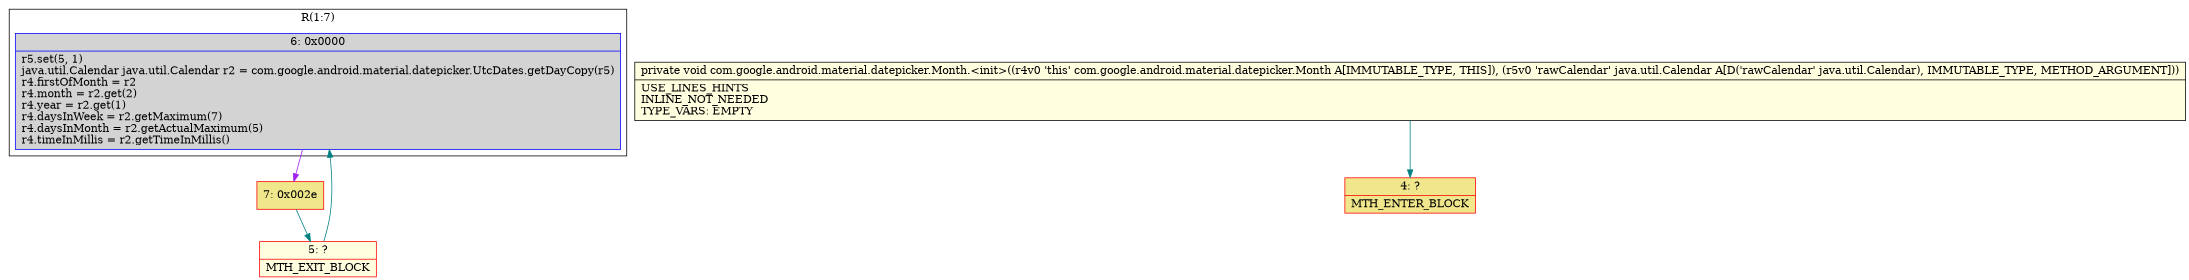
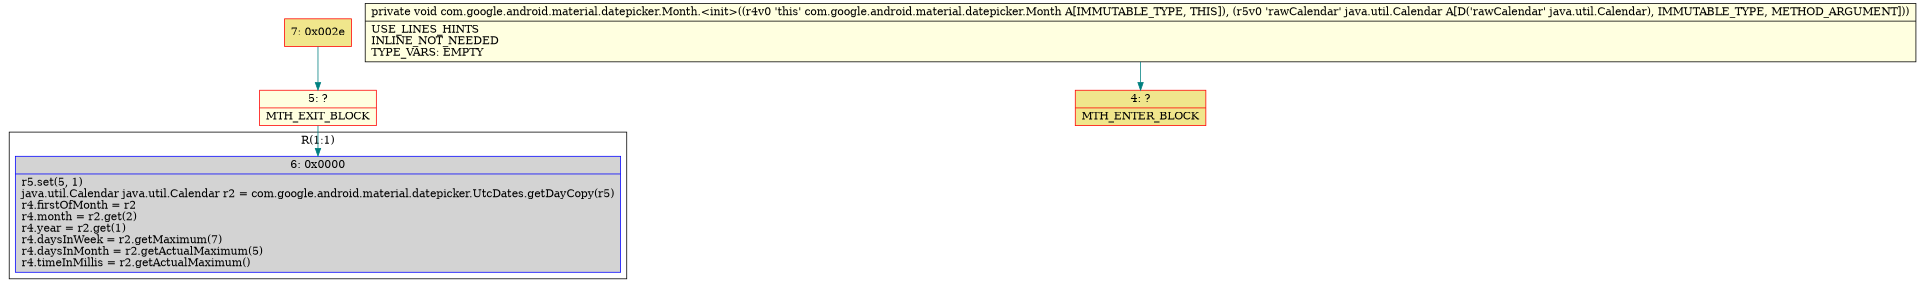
  digraph {
    node [color=red fillcolor=khaki shape=record style=filled]
    edge [color=teal]
-   n1 [color=blue fillcolor=lightgrey label="{6\:\ 0x0000|r5.set(5, 1)\ljava.util.Calendar java.util.Calendar r2 = com.google.android.material.datepicker.UtcDates.getDayCopy(r5)\lr4.firstOfMonth = r2\lr4.month = r2.get(2)\lr4.year = r2.get(1)\lr4.daysInWeek = r2.getMaximum(7)\lr4.daysInMonth = r2.getActualMaximum(5)\lr4.timeInMillis = r2.getTimeInMillis()\l}"]
+   n1 [color=blue fillcolor=lightgrey label="{6\:\ 0x0000|r5.set(5, 1)\ljava.util.Calendar java.util.Calendar r2 = com.google.android.material.datepicker.UtcDates.getDayCopy(r5)\lr4.firstOfMonth = r2\lr4.month = r2.get(2)\lr4.year = r2.get(1)\lr4.daysInWeek = r2.getMaximum(7)\lr4.daysInMonth = r2.getActualMaximum(5)\lr4.timeInMillis = r2.getActualMaximum()\l}"]
    n2 [label="{7\:\ 0x002e}"]
    n3 [fillcolor=lightyellow label="{5\:\ ?|MTH_EXIT_BLOCK\l}"]
    n4 [label="{4\:\ ?|MTH_ENTER_BLOCK\l}"]
    n5 [fillcolor=lightyellow label="{private void com.google.android.material.datepicker.Month.\<init\>((r4v0 'this' com.google.android.material.datepicker.Month A[IMMUTABLE_TYPE, THIS]), (r5v0 'rawCalendar' java.util.Calendar A[D('rawCalendar' java.util.Calendar), IMMUTABLE_TYPE, METHOD_ARGUMENT]))  | USE_LINES_HINTS\lINLINE_NOT_NEEDED\lTYPE_VARS: EMPTY\l}" color=""]
    subgraph cluster_1 {
-     label="R(1:7)"
+     label="R(1:1)"
      n1
    }
-   n1 -> n2 [color=purple]
    n2 -> n3
    n3 -> n1
    n5 -> n4
  }
